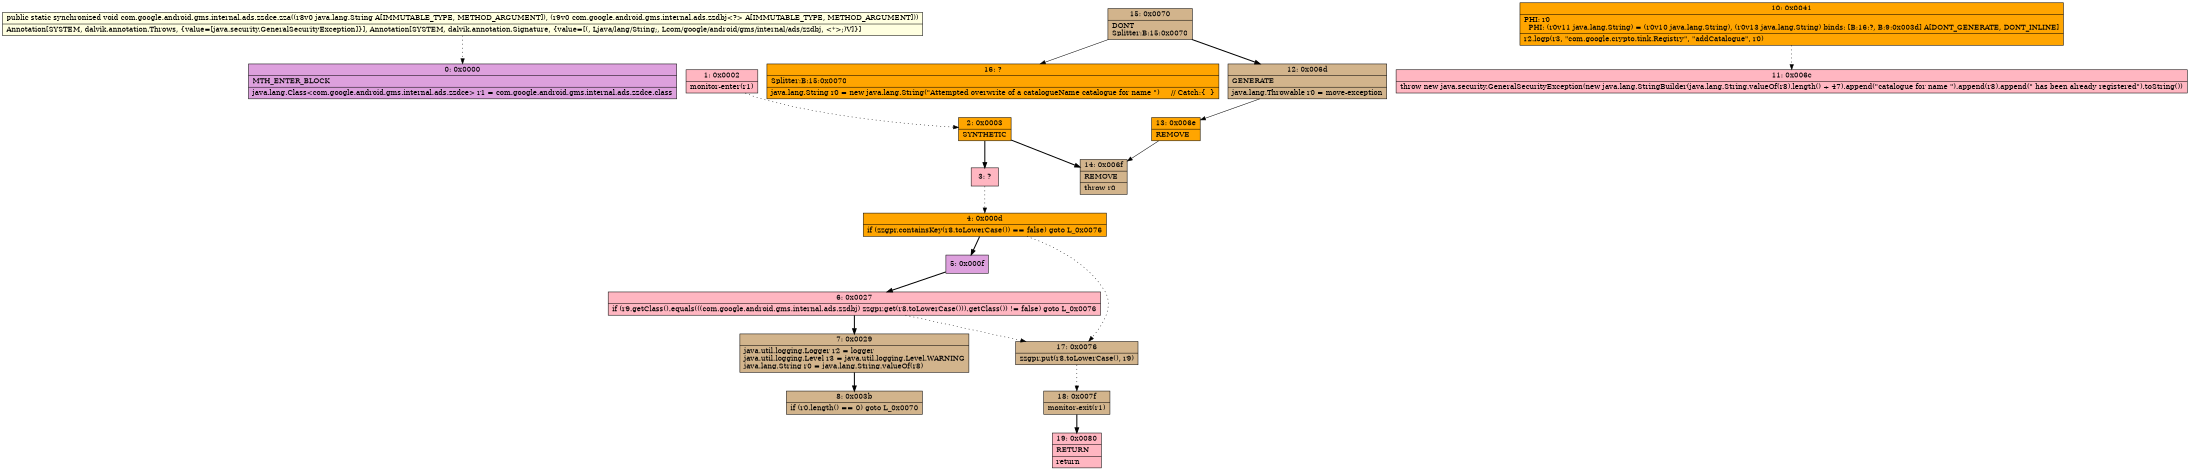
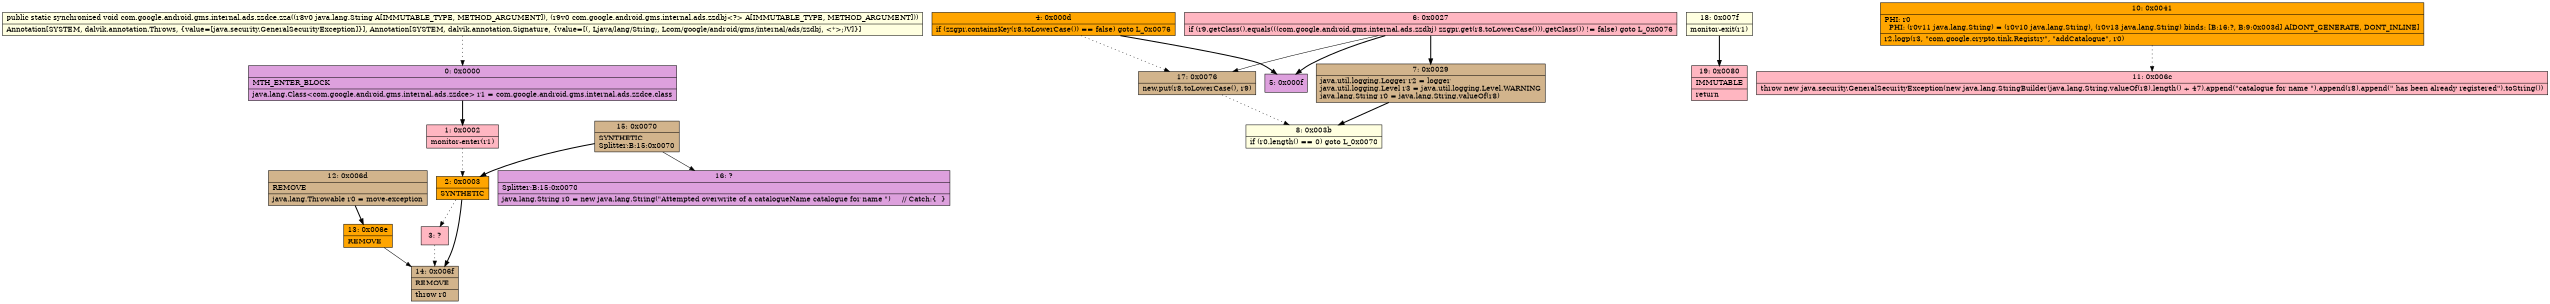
  digraph {
    node [fillcolor=tan shape=record style=filled]
    edge [style=bold]
    n1 [fillcolor=plum label="{0\:\ 0x0000|MTH_ENTER_BLOCK\l|java.lang.Class\<com.google.android.gms.internal.ads.zzdce\> r1 = com.google.android.gms.internal.ads.zzdce.class\l}"]
    n2 [fillcolor=lightpink label="{1\:\ 0x0002|monitor\-enter(r1)\l}"]
    n3 [fillcolor=orange label="{2\:\ 0x0003|SYNTHETIC\l}"]
    n4 [fillcolor=lightpink label="{3\:\ ?}"]
    n5 [label="{14\:\ 0x006f|REMOVE\l|throw r0\l}"]
    n6 [fillcolor=orange label="{4\:\ 0x000d|if (zzgpr.containsKey(r8.toLowerCase()) == false) goto L_0x0076\l}"]
-   n7 [label="{12\:\ 0x006d|GENERATE\l|java.lang.Throwable r0 = move\-exception\l}"]
+   n7 [label="{12\:\ 0x006d|REMOVE\l|java.lang.Throwable r0 = move\-exception\l}"]
    n8 [fillcolor=orange label="{13\:\ 0x006e|REMOVE\l}"]
    n9 [fillcolor=plum label="{5\:\ 0x000f}"]
-   n10 [label="{17\:\ 0x0076|zzgpr.put(r8.toLowerCase(), r9)\l}"]
+   n10 [label="{17\:\ 0x0076|new.put(r8.toLowerCase(), r9)\l}"]
    n11 [fillcolor=lightpink label="{6\:\ 0x0027|if (r9.getClass().equals(((com.google.android.gms.internal.ads.zzdbj) zzgpr.get(r8.toLowerCase())).getClass()) != false) goto L_0x0076\l}"]
-   n12 [label="{18\:\ 0x007f|monitor\-exit(r1)\l}"]
+   n12 [fillcolor=lightyellow label="{18\:\ 0x007f|monitor\-exit(r1)\l}"]
    n13 [label="{7\:\ 0x0029|java.util.logging.Logger r2 = logger\ljava.util.logging.Level r3 = java.util.logging.Level.WARNING\ljava.lang.String r0 = java.lang.String.valueOf(r8)\l}"]
-   n14 [label="{8\:\ 0x003b|if (r0.length() == 0) goto L_0x0070\l}"]
-   n15 [label="{15\:\ 0x0070|DONT\lSplitter:B:15:0x0070\l}"]
-   n16 [fillcolor=orange label="{16\:\ ?|Splitter:B:15:0x0070\l|java.lang.String r0 = new java.lang.String(\"Attempted overwrite of a catalogueName catalogue for name \")     \/\/ Catch:\{  \}\l}"]
+   n14 [fillcolor=lightyellow label="{8\:\ 0x003b|if (r0.length() == 0) goto L_0x0070\l}"]
+   n15 [label="{15\:\ 0x0070|SYNTHETIC\lSplitter:B:15:0x0070\l}"]
+   n16 [fillcolor=plum label="{16\:\ ?|Splitter:B:15:0x0070\l|java.lang.String r0 = new java.lang.String(\"Attempted overwrite of a catalogueName catalogue for name \")     \/\/ Catch:\{  \}\l}"]
    n17 [fillcolor=orange label="{10\:\ 0x0041|PHI: r0 \l  PHI: (r0v11 java.lang.String) = (r0v10 java.lang.String), (r0v13 java.lang.String) binds: [B:16:?, B:9:0x003d] A[DONT_GENERATE, DONT_INLINE]\l|r2.logp(r3, \"com.google.crypto.tink.Registry\", \"addCatalogue\", r0)\l}"]
    n18 [fillcolor=lightpink label="{11\:\ 0x006c|throw new java.security.GeneralSecurityException(new java.lang.StringBuilder(java.lang.String.valueOf(r8).length() + 47).append(\"catalogue for name \").append(r8).append(\" has been already registered\").toString())\l}"]
-   n19 [fillcolor=lightpink label="{19\:\ 0x0080|RETURN\l|return\l}"]
+   n19 [fillcolor=lightpink label="{19\:\ 0x0080|IMMUTABLE\l|return\l}"]
    n20 [fillcolor=lightyellow label="{public static synchronized void com.google.android.gms.internal.ads.zzdce.zza((r8v0 java.lang.String A[IMMUTABLE_TYPE, METHOD_ARGUMENT]), (r9v0 com.google.android.gms.internal.ads.zzdbj\<?\> A[IMMUTABLE_TYPE, METHOD_ARGUMENT]))  | Annotation[SYSTEM, dalvik.annotation.Throws, \{value=[java.security.GeneralSecurityException]\}], Annotation[SYSTEM, dalvik.annotation.Signature, \{value=[(, Ljava\/lang\/String;, Lcom\/google\/android\/gms\/internal\/ads\/zzdbj, \<*\>;)V]\}]\l}"]
+   n1 -> n2
    n2 -> n3 [style=dotted]
-   n3 -> n4
+   n3 -> n4 [style=dotted]
    n3 -> n5
-   n4 -> n6 [style=dotted]
+   n4 -> n5 [style=dotted]
    n6 -> n9
    n6 -> n10 [style=dotted]
-   n7 -> n8 [style=solid]
+   n7 -> n8
    n8 -> n5 [style=solid]
-   n9 -> n11
-   n10 -> n12 [style=dotted]
-   n11 -> n10 [style=dotted]
+   n11 -> n9
+   n10 -> n14 [style=dotted]
+   n11 -> n10 [style=solid]
    n11 -> n13
    n12 -> n19
    n13 -> n14
-   n15 -> n7
+   n15 -> n3
    n15 -> n16 [style=solid]
    n17 -> n18 [style=dotted]
    n20 -> n1 [style=dotted]
  }
